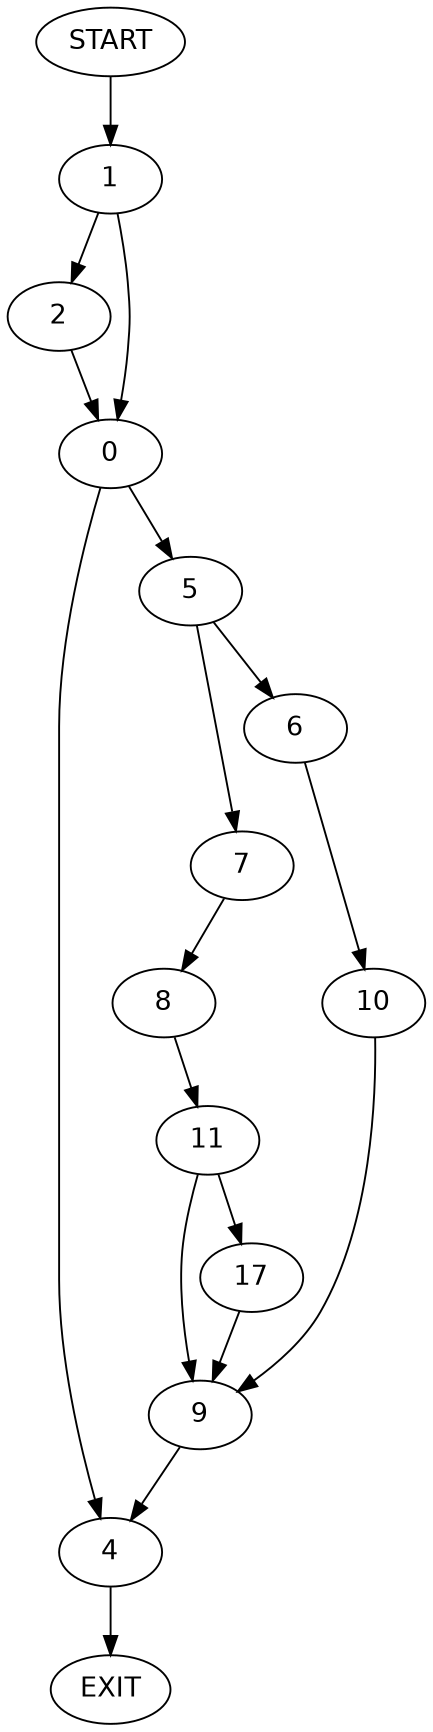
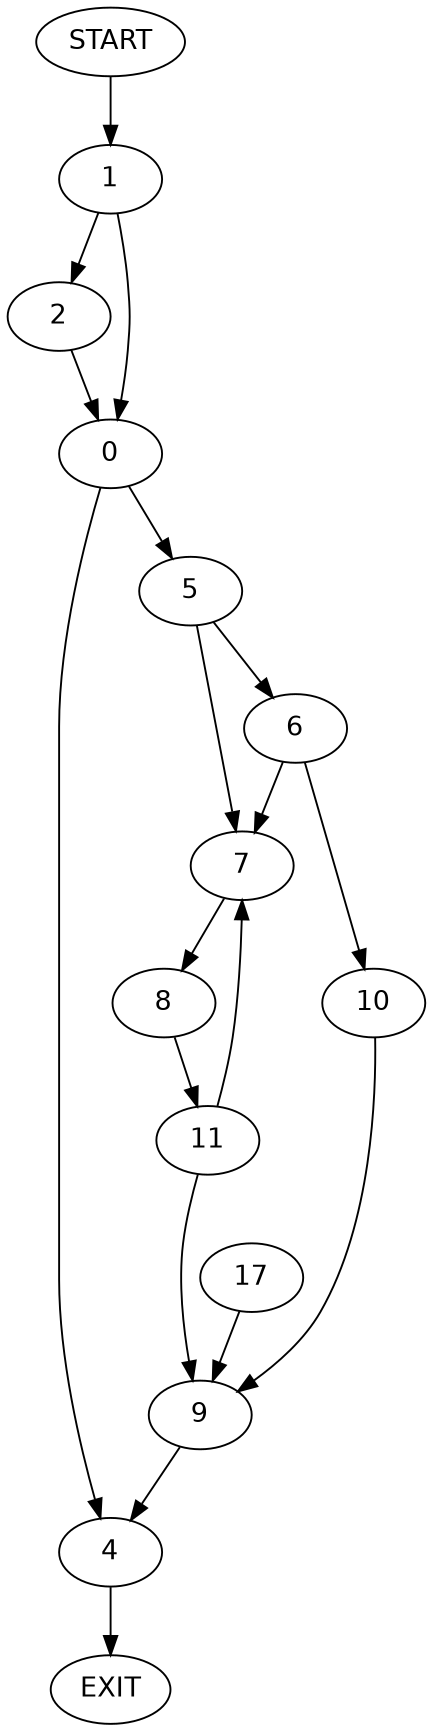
  digraph {
    fontname="DejaVu Sans"
    node [fontname="DejaVu Sans"]
    edge [fontname="DejaVu Sans"]
    n1 [label=START]
    1
    2
    n4 [label=0]
    n5 [label=EXIT]
    4
    5
    6
    7
    10
    8
    9
    11
    n14 [label=17]
    n1 -> 1
    1 -> 2
    1 -> n4
    2 -> n4
    n4 -> 4
    n4 -> 5
    4 -> n5
    5 -> 6
    5 -> 7
+   6 -> 7
    6 -> 10
    7 -> 8
    10 -> 9
    8 -> 11
    9 -> 4
    11 -> 9
-   11 -> n14
+   11 -> 7
    n14 -> 9
  }
